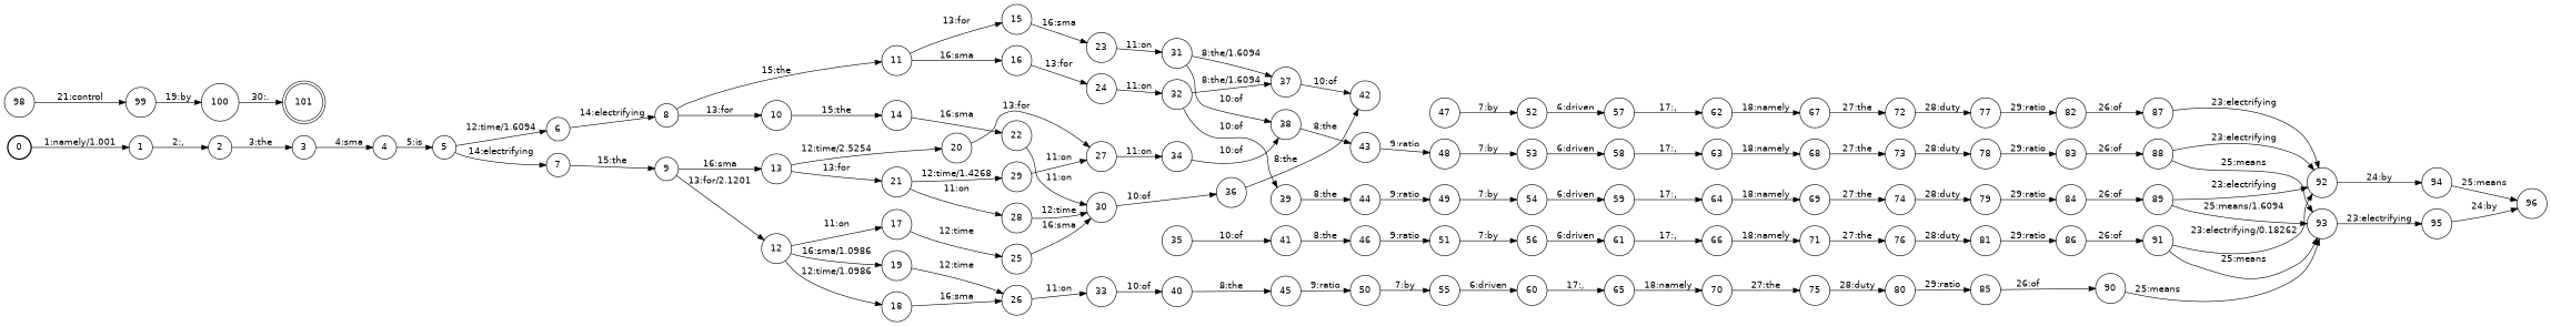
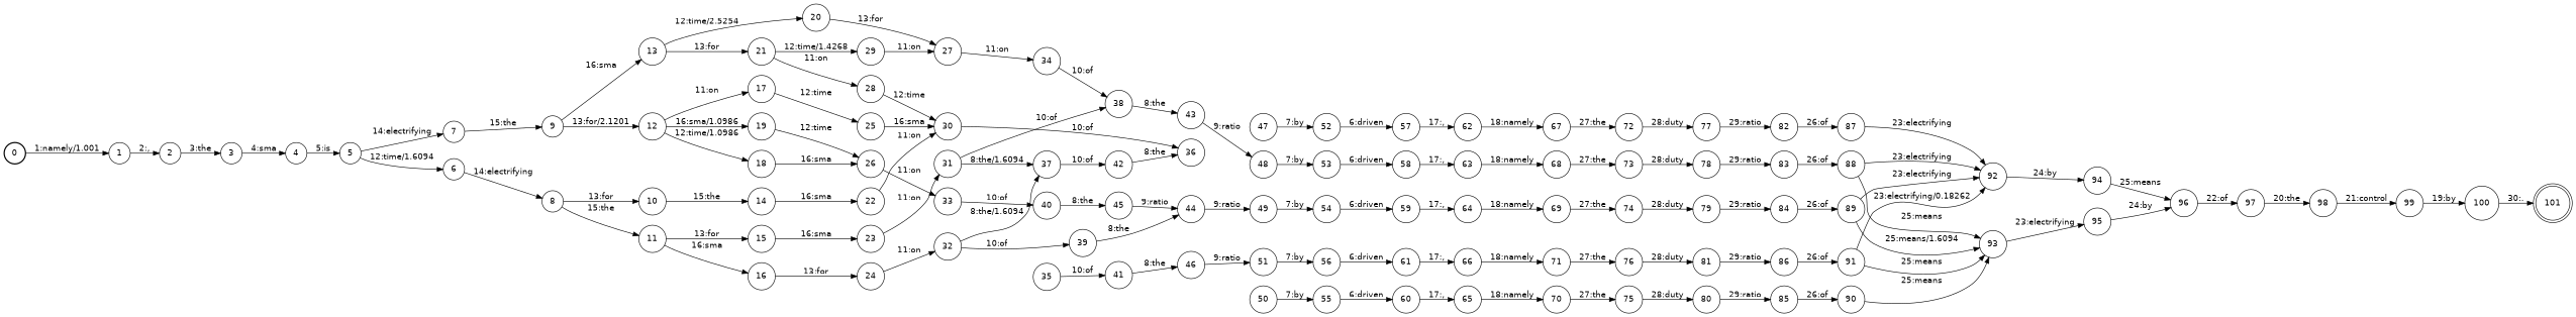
  digraph {
    fontname="DejaVu Sans"
    nodesep=0.25
    rankdir=LR
    ranksep=0.4
    node [fontname="DejaVu Sans" fontsize=14 shape=circle style=solid]
    edge [fontname="DejaVu Sans" fontsize=14]
    n1 [label=0 style=bold]
    n2 [label=1]
    n3 [label=2]
    n4 [label=3]
    n5 [label=4]
    n6 [label=5]
    n7 [label=6]
    n8 [label=7]
    n9 [label=8]
    n10 [label=9]
    n11 [label=11]
    n12 [label=10]
    n13 [label=13]
    n14 [label=12]
    n15 [label=16]
    n16 [label=15]
    n17 [label=14]
    n18 [label=20]
    n19 [label=21]
    n20 [label=19]
    n21 [label=17]
    n22 [label=18]
    n23 [label=24]
    n24 [label=23]
    n25 [label=22]
    n26 [label=27]
    n27 [label=28]
    n28 [label=29]
    n29 [label=26]
    n30 [label=25]
    n31 [label=30]
    n32 [label=32]
    n33 [label=31]
    n34 [label=33]
    n35 [label=34]
    n36 [label=36]
    n37 [label=37]
    n38 [label=38]
    n39 [label=39]
    n40 [label=40]
    n41 [label=35]
    n42 [label=41]
    n43 [label=42]
    n44 [label=43]
    n45 [label=44]
    n46 [label=45]
    n47 [label=46]
    n48 [label=48]
    n49 [label=49]
    n50 [label=50]
    n51 [label=51]
    n52 [label=47]
    n53 [label=52]
    n54 [label=53]
    n55 [label=54]
    n56 [label=55]
    n57 [label=56]
    n58 [label=57]
    n59 [label=58]
    n60 [label=59]
    n61 [label=60]
    n62 [label=61]
    n63 [label=62]
    n64 [label=63]
    n65 [label=64]
    n66 [label=65]
    n67 [label=66]
    n68 [label=67]
    n69 [label=68]
    n70 [label=69]
    n71 [label=70]
    n72 [label=71]
    n73 [label=72]
    n74 [label=73]
    n75 [label=74]
    n76 [label=75]
    n77 [label=76]
    n78 [label=77]
    n79 [label=78]
    n80 [label=79]
    n81 [label=80]
    n82 [label=81]
    n83 [label=82]
    n84 [label=83]
    n85 [label=84]
    n86 [label=85]
    n87 [label=86]
    n88 [label=87]
    n89 [label=88]
    n90 [label=89]
    n91 [label=90]
    n92 [label=91]
    n93 [label=92]
    n94 [label=93]
    n95 [label=94]
    n96 [label=95]
    n97 [label=96]
+   n98 [label=97]
    n99 [label=98]
    n100 [label=99]
    n101 [label=100]
    n102 [label=101 shape=doublecircle]
    n1 -> n2 [label="1:namely/1.001"]
    n2 -> n3 [label="2:,"]
    n3 -> n4 [label="3:the"]
    n4 -> n5 [label="4:sma"]
    n5 -> n6 [label="5:is"]
    n6 -> n7 [label="12:time/1.6094"]
    n6 -> n8 [label="14:electrifying"]
    n7 -> n9 [label="14:electrifying"]
    n8 -> n10 [label="15:the"]
    n9 -> n11 [label="15:the"]
    n9 -> n12 [label="13:for"]
    n10 -> n13 [label="16:sma"]
    n10 -> n14 [label="13:for/2.1201"]
    n11 -> n15 [label="16:sma"]
    n11 -> n16 [label="13:for"]
    n12 -> n17 [label="15:the"]
    n13 -> n18 [label="12:time/2.5254"]
    n13 -> n19 [label="13:for"]
    n14 -> n20 [label="16:sma/1.0986"]
    n14 -> n21 [label="11:on"]
    n14 -> n22 [label="12:time/1.0986"]
    n15 -> n23 [label="13:for"]
    n16 -> n24 [label="16:sma"]
    n17 -> n25 [label="16:sma"]
    n18 -> n26 [label="13:for"]
    n19 -> n27 [label="11:on"]
    n19 -> n28 [label="12:time/1.4268"]
    n20 -> n29 [label="12:time"]
    n21 -> n30 [label="12:time"]
    n22 -> n29 [label="16:sma"]
    n23 -> n32 [label="11:on"]
    n24 -> n33 [label="11:on"]
    n25 -> n31 [label="11:on"]
    n26 -> n35 [label="11:on"]
    n27 -> n31 [label="12:time"]
    n28 -> n26 [label="11:on"]
    n29 -> n34 [label="11:on"]
    n30 -> n31 [label="16:sma"]
    n31 -> n36 [label="10:of"]
    n32 -> n37 [label="8:the/1.6094"]
    n32 -> n39 [label="10:of"]
    n33 -> n37 [label="8:the/1.6094"]
    n33 -> n38 [label="10:of"]
    n34 -> n40 [label="10:of"]
    n35 -> n38 [label="10:of"]
-   n36 -> n43 [label="8:the"]
+   n43 -> n36 [label="8:the"]
    n37 -> n43 [label="10:of"]
    n38 -> n44 [label="8:the"]
    n39 -> n45 [label="8:the"]
    n40 -> n46 [label="8:the"]
    n41 -> n42 [label="10:of"]
    n42 -> n47 [label="8:the"]
    n44 -> n48 [label="9:ratio"]
    n45 -> n49 [label="9:ratio"]
-   n46 -> n50 [label="9:ratio"]
+   n46 -> n45 [label="9:ratio"]
    n47 -> n51 [label="9:ratio"]
    n48 -> n54 [label="7:by"]
    n49 -> n55 [label="7:by"]
    n50 -> n56 [label="7:by"]
    n51 -> n57 [label="7:by"]
    n52 -> n53 [label="7:by"]
    n53 -> n58 [label="6:driven"]
    n54 -> n59 [label="6:driven"]
    n55 -> n60 [label="6:driven"]
    n56 -> n61 [label="6:driven"]
    n57 -> n62 [label="6:driven"]
    n58 -> n63 [label="17:,"]
    n59 -> n64 [label="17:,"]
    n60 -> n65 [label="17:,"]
    n61 -> n66 [label="17:,"]
    n62 -> n67 [label="17:,"]
    n63 -> n68 [label="18:namely"]
    n64 -> n69 [label="18:namely"]
    n65 -> n70 [label="18:namely"]
    n66 -> n71 [label="18:namely"]
    n67 -> n72 [label="18:namely"]
    n68 -> n73 [label="27:the"]
    n69 -> n74 [label="27:the"]
    n70 -> n75 [label="27:the"]
    n71 -> n76 [label="27:the"]
    n72 -> n77 [label="27:the"]
    n73 -> n78 [label="28:duty"]
    n74 -> n79 [label="28:duty"]
    n75 -> n80 [label="28:duty"]
    n76 -> n81 [label="28:duty"]
    n77 -> n82 [label="28:duty"]
    n78 -> n83 [label="29:ratio"]
    n79 -> n84 [label="29:ratio"]
    n80 -> n85 [label="29:ratio"]
    n81 -> n86 [label="29:ratio"]
    n82 -> n87 [label="29:ratio"]
    n83 -> n88 [label="26:of"]
    n84 -> n89 [label="26:of"]
    n85 -> n90 [label="26:of"]
    n86 -> n91 [label="26:of"]
    n87 -> n92 [label="26:of"]
    n88 -> n93 [label="23:electrifying"]
    n89 -> n93 [label="23:electrifying"]
    n89 -> n94 [label="25:means"]
    n90 -> n93 [label="23:electrifying"]
    n90 -> n94 [label="25:means/1.6094"]
    n91 -> n94 [label="25:means"]
    n92 -> n93 [label="23:electrifying/0.18262"]
    n92 -> n94 [label="25:means"]
    n93 -> n95 [label="24:by"]
    n94 -> n96 [label="23:electrifying"]
    n95 -> n97 [label="25:means"]
    n96 -> n97 [label="24:by"]
+   n97 -> n98 [label="22:of"]
+   n98 -> n99 [label="20:the"]
    n99 -> n100 [label="21:control"]
    n100 -> n101 [label="19:by"]
    n101 -> n102 [label="30:."]
  }
